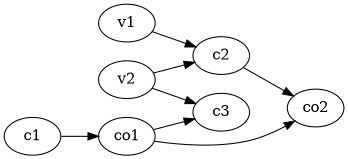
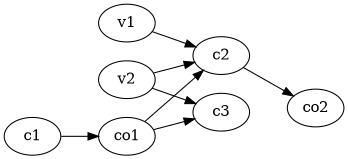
  strict digraph {
    rankdir=LR
    edge [weight=1]
    c1
    co1
    c2
    c3
    v1
    co2
    v2
    c1 -> co1
-   co1 -> co2
+   co1 -> c2
    co1 -> c3
    c2 -> co2
    v1 -> c2
    v2 -> c2
    v2 -> c3
  }
